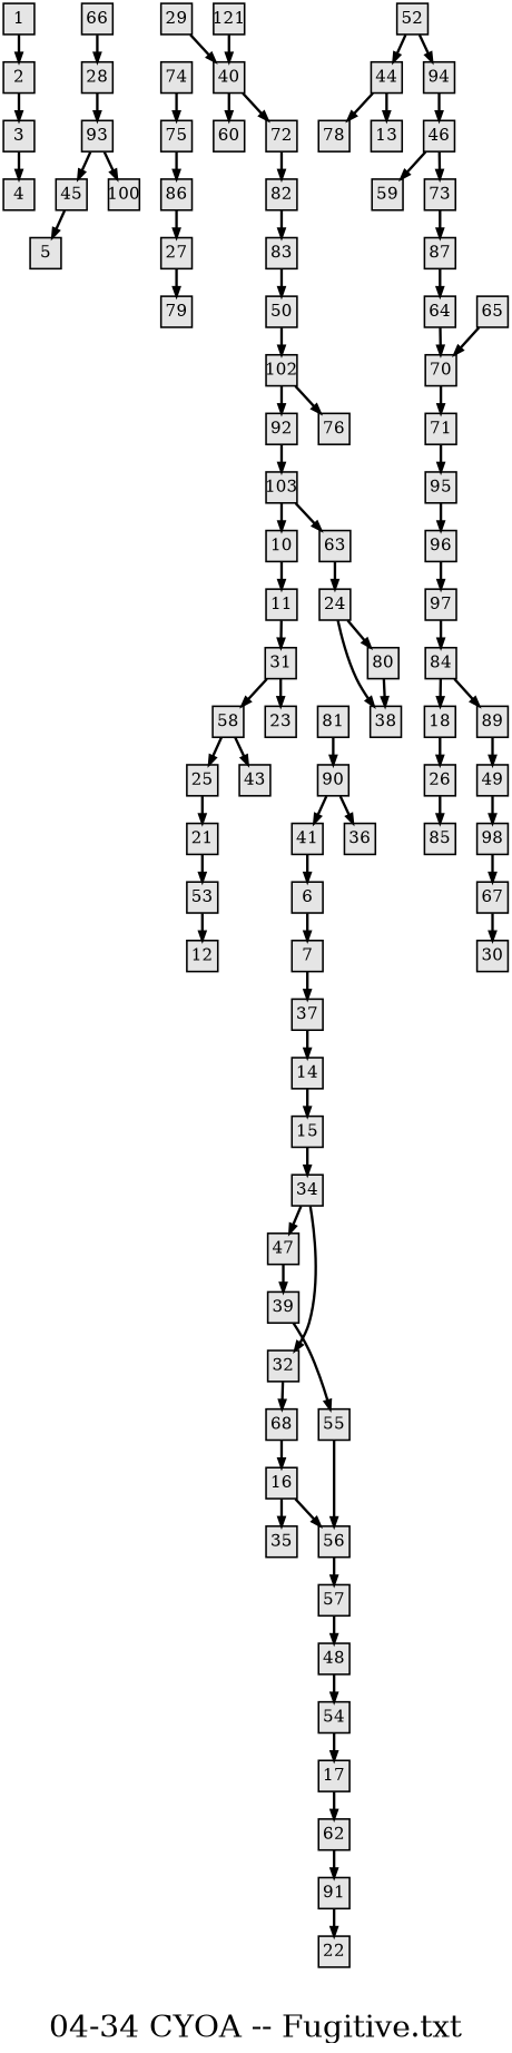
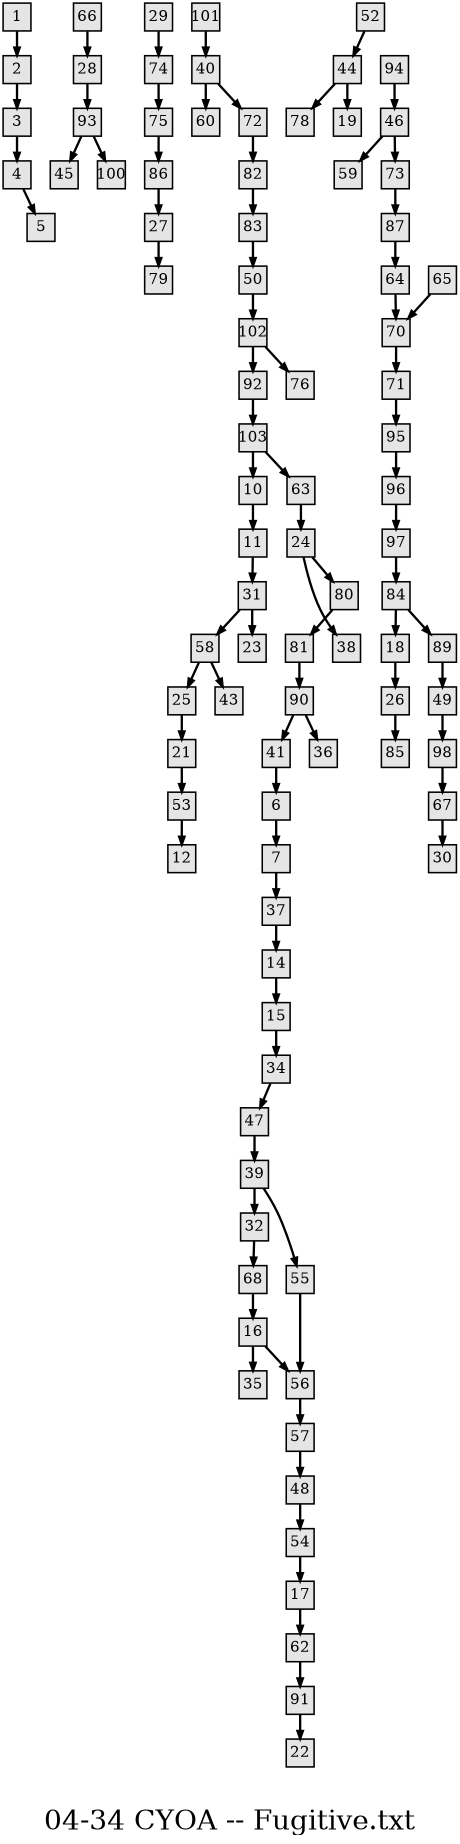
  digraph {
    fontsize=36
    label="04-34 CYOA -- Fugitive.txt"
    nodesep=0.35
    ordering=out
    rankdir=TB
    ranksep=0.45
    node [fillcolor=grey90 fixedsize=true fontsize=20 labelfloat=true margin="0,0" penwidth=2 regular=true shape=rect style=filled]
    edge [fontsize=12 labelfloat=true penwidth=3]
    1
    2
    3
    4
    5
    66
    28
    93
    6
    7
    37
    14
    15
    29
    74
    75
    10
    11
    31
    58
    23
    n22 [label=25]
    43
    34
    47
    39
    16
    35
    56
    57
    48
    17
    62
    91
    22
    18
    26
    85
    21
    53
    12
    24
    38
    80
    81
    90
    27
    79
    96
    97
    45
    100
    86
    32
    68
    55
    40
    60
    72
    82
    83
    41
    44
    78
-   13
+   13 [label=19]
    46
    59
    73
    87
    64
    54
    49
    98
    67
    30
    50
    102
    92
    76
    103
    52
    94
    63
    70
    65
    71
    95
    84
    36
    89
-   101 [label=121]
+   101
    1 -> 2
    2 -> 3
    3 -> 4
-   45 -> 5
+   4 -> 5
    66 -> 28
    28 -> 93
    93 -> 45
    93 -> 100
    6 -> 7
    7 -> 37
    37 -> 14
    14 -> 15
    15 -> 34
-   29 -> 40
+   29 -> 74
    74 -> 75
    75 -> 86
    10 -> 11
    11 -> 31
    31 -> 58
    31 -> 23
    58 -> n22
    58 -> 43
    n22 -> 21
    34 -> 47
    47 -> 39
-   34 -> 32
+   39 -> 32
    39 -> 55
    16 -> 35
    16 -> 56
    56 -> 57
    57 -> 48
    48 -> 54
    17 -> 62
    62 -> 91
    91 -> 22
    18 -> 26
    26 -> 85
    21 -> 53
    53 -> 12
    24 -> 38
    24 -> 80
-   80 -> 38
+   80 -> 81
    81 -> 90
    90 -> 41
    90 -> 36
    27 -> 79
    96 -> 97
    97 -> 84
    86 -> 27
    32 -> 68
    68 -> 16
    55 -> 56
    40 -> 60
    40 -> 72
    72 -> 82
    82 -> 83
    83 -> 50
    41 -> 6
    44 -> 78
    44 -> 13
    46 -> 59
    46 -> 73
    73 -> 87
    87 -> 64
    64 -> 70
    54 -> 17
    49 -> 98
    98 -> 67
    67 -> 30
    50 -> 102
    102 -> 92
    102 -> 76
    92 -> 103
    103 -> 10
    103 -> 63
    52 -> 44
-   52 -> 94
    94 -> 46
    63 -> 24
    70 -> 71
    65 -> 70
    71 -> 95
    95 -> 96
    84 -> 18
    84 -> 89
    89 -> 49
    101 -> 40
  }
